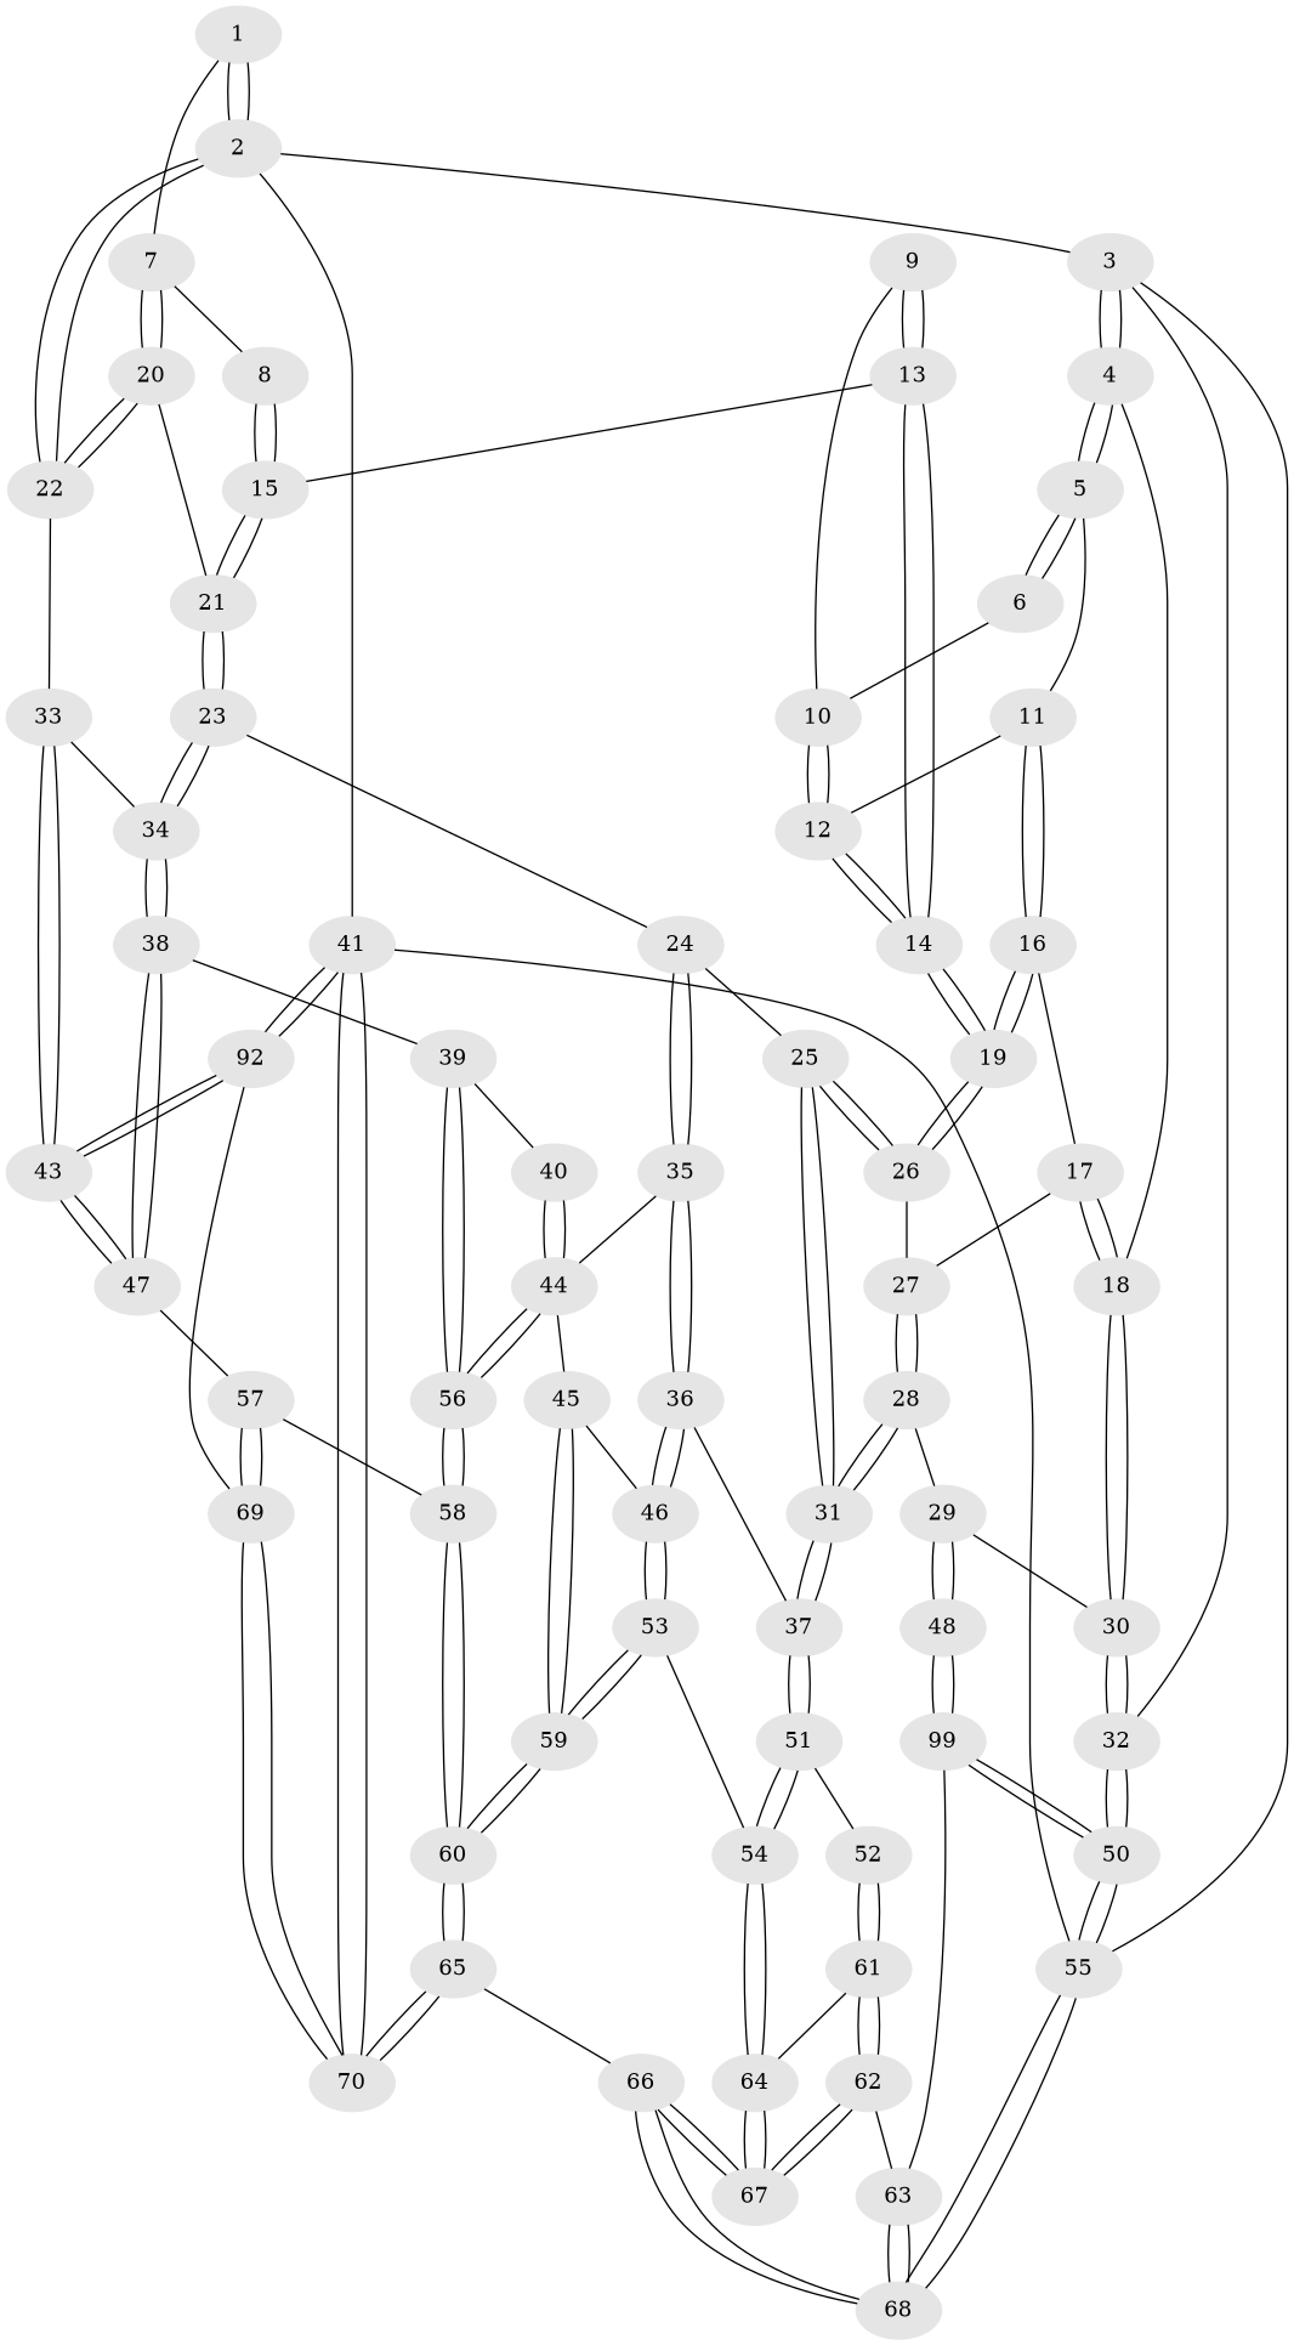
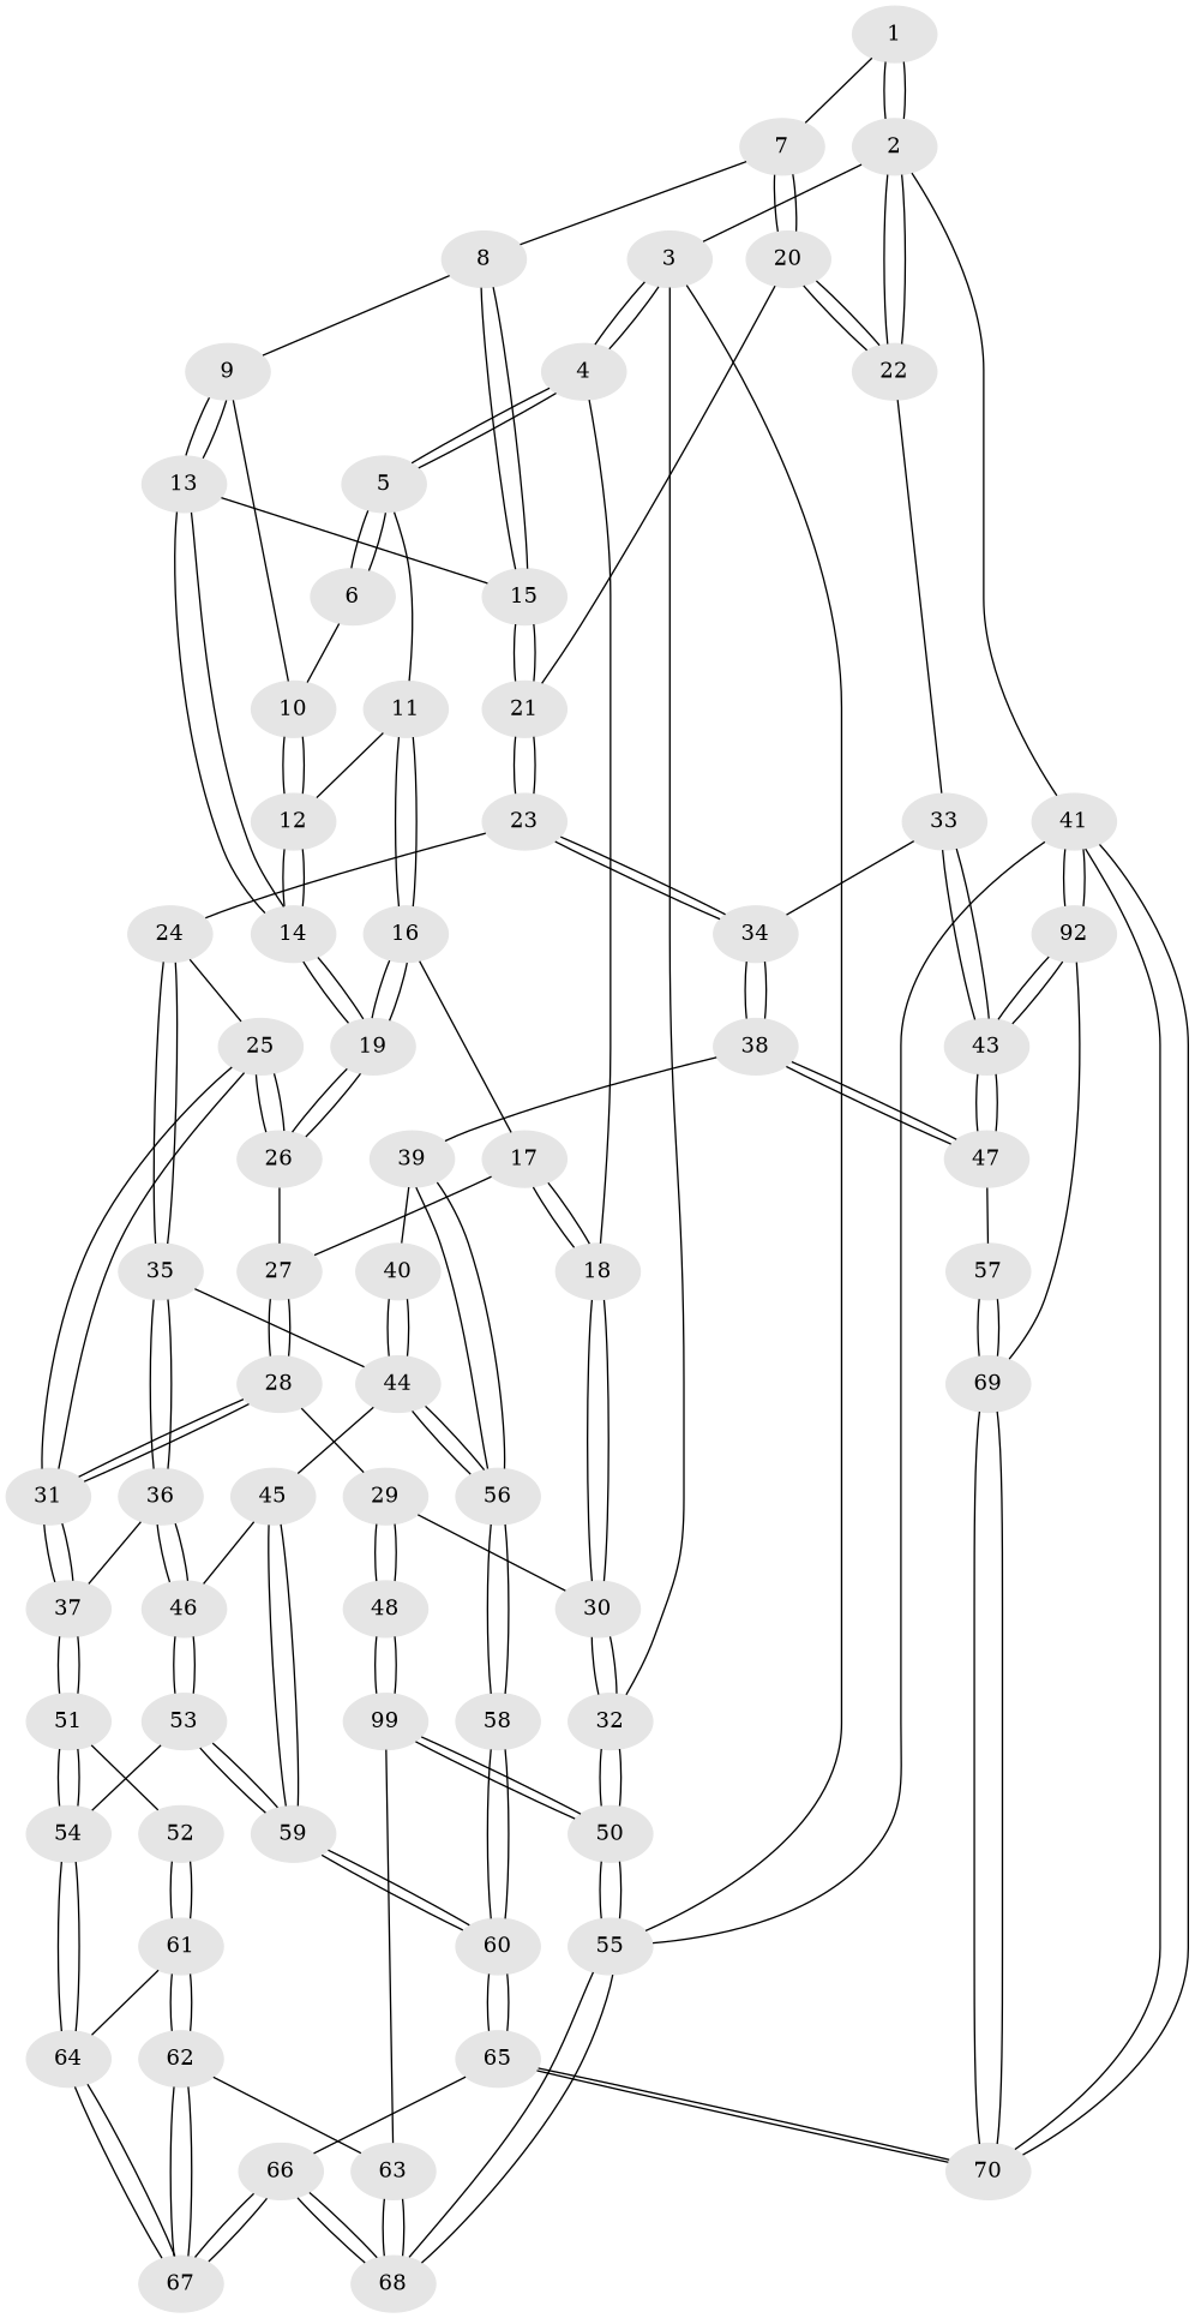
  graph {
    node [color=gray90 style=filled]
    1
    2
    7
    3
    22
    41
    8
    20
    4
    32
    55
    33
    n13 [label=92]
    70
    5
    18
    50
    68
    6
    11
    30
    10
    12
    16
    9
    15
    21
    13
    14
    19
    17
    26
    23
    27
    28
    24
    34
    43
    25
    35
    38
    31
    36
    44
    37
    29
    48
    n48 [label=99]
    51
    47
    39
    46
    40
    53
    52
    54
    56
    57
    58
    45
    69
    59
    60
    63
    61
    64
    62
    67
    65
    66
    1 -- 2
    1 -- 2
    1 -- 7
    2 -- 3
    2 -- 22
    2 -- 22
    2 -- 41
    7 -- 8
    7 -- 20
    7 -- 20
    3 -- 4
    3 -- 4
    3 -- 32
    3 -- 55
    22 -- 33
    41 -- 55
    41 -- n13
    41 -- n13
    41 -- 70
    41 -- 70
+   8 -- 9
    8 -- 15
    8 -- 15
    20 -- 22
    20 -- 22
    20 -- 21
    4 -- 5
    4 -- 5
    4 -- 18
    32 -- 50
    32 -- 50
    55 -- 68
    55 -- 68
    33 -- 34
    33 -- 43
    33 -- 43
    n13 -- 43
    n13 -- 43
    n13 -- 69
    5 -- 6
    5 -- 6
    5 -- 11
    18 -- 30
    18 -- 30
    50 -- 55
    50 -- 55
    6 -- 10
    11 -- 12
    11 -- 16
    11 -- 16
    30 -- 32
    30 -- 32
    10 -- 12
    10 -- 12
    12 -- 14
    12 -- 14
    16 -- 19
    16 -- 19
    16 -- 17
    9 -- 10
    9 -- 13
    9 -- 13
    15 -- 21
    15 -- 21
    21 -- 23
    21 -- 23
    13 -- 15
    13 -- 14
    13 -- 14
    14 -- 19
    14 -- 19
    19 -- 26
    19 -- 26
    17 -- 18
    17 -- 18
    17 -- 27
    26 -- 27
    23 -- 24
    23 -- 34
    23 -- 34
    27 -- 28
    27 -- 28
    28 -- 31
    28 -- 31
    28 -- 29
    24 -- 25
    24 -- 35
    24 -- 35
    34 -- 38
    34 -- 38
    43 -- 47
    43 -- 47
    25 -- 26
    25 -- 26
    25 -- 31
    25 -- 31
    35 -- 36
    35 -- 36
    35 -- 44
    38 -- 47
    38 -- 47
    38 -- 39
    31 -- 37
    31 -- 37
    36 -- 37
    36 -- 46
    36 -- 46
    44 -- 56
    44 -- 56
    44 -- 45
    37 -- 51
    37 -- 51
    29 -- 30
    29 -- 48
    29 -- 48
    48 -- n48
    48 -- n48
    n48 -- 50
    n48 -- 50
    n48 -- 63
    51 -- 52
    51 -- 54
    51 -- 54
    47 -- 57
    39 -- 40
    39 -- 56
    39 -- 56
    46 -- 53
    46 -- 53
    40 -- 44
    40 -- 44
    53 -- 54
    53 -- 59
    53 -- 59
    52 -- 61
    52 -- 61
    54 -- 64
    54 -- 64
    56 -- 58
    56 -- 58
-   57 -- 58
    57 -- 69
    57 -- 69
    58 -- 60
    58 -- 60
    45 -- 46
    45 -- 59
    45 -- 59
    69 -- 70
    69 -- 70
    59 -- 60
    59 -- 60
    60 -- 65
    60 -- 65
    63 -- 68
    63 -- 68
    61 -- 64
    61 -- 62
    61 -- 62
    64 -- 67
    64 -- 67
    62 -- 63
    62 -- 67
    62 -- 67
    65 -- 70
    65 -- 70
    65 -- 66
    66 -- 68
    66 -- 68
    66 -- 67
    66 -- 67
  }
